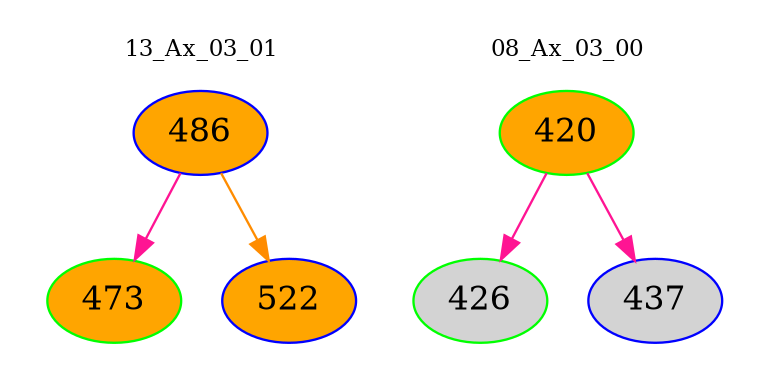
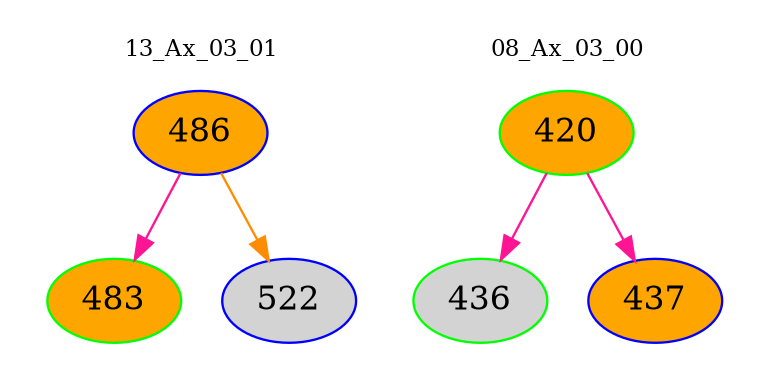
  digraph {
    node [color=blue fillcolor=orange style=filled]
    edge [color=deeppink]
    n1 [label=486]
-   n2 [color=green label=473]
-   n3 [label=522]
+   n2 [color=green label=483]
+   n3 [fillcolor=lightgrey label=522]
    n4 [color=green label=420]
-   n5 [color=green fillcolor=lightgrey label=426]
-   n6 [fillcolor=lightgrey label=437]
+   n5 [color=green fillcolor=lightgrey label=436]
+   n6 [label=437]
    subgraph cluster_1 {
      color=white
      fontsize=10
      label="13_Ax_03_01"
      n1
      n2
      n3
    }
    subgraph cluster_2 {
      color=white
      fontsize=10
      label="08_Ax_03_00"
      n4
      n5
      n6
    }
    n1 -> n2
    n1 -> n3 [color=darkorange]
    n4 -> n5
    n4 -> n6
  }
